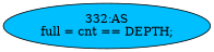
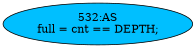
  strict digraph {
-   n1 [ast="<pyverilog.vparser.ast.Assign object at 0x7fac07d1f290>" def_var="['full']" fillcolor=deepskyblue label="332:AS\nfull = cnt == DEPTH;" statements="[]" style=filled typ=Assign use_var="['cnt']"]
+   n1 [ast="<pyverilog.vparser.ast.Assign object at 0x7fac07d1f290>" def_var="['full']" fillcolor=deepskyblue label="532:AS\nfull = cnt == DEPTH;" statements="[]" style=filled typ=Assign use_var="['cnt']"]
  }
